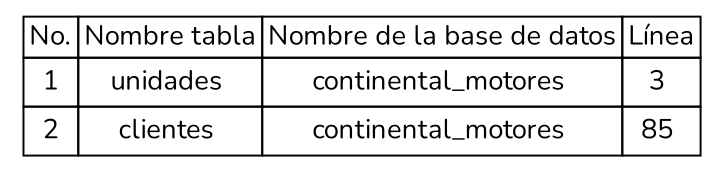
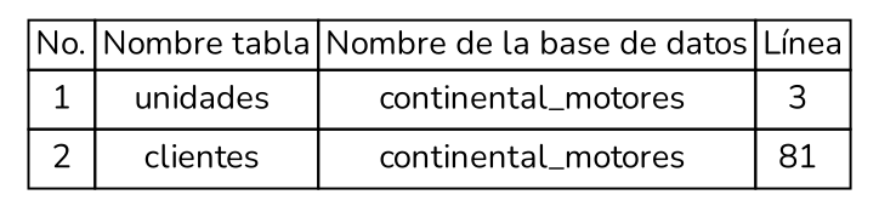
  digraph {
    fontname=Nunito
-   n1 [label=< 			<table border='0' cellborder='1' color='black' cellspacing='0'> 			  <tr> 				  <td>No.</td> 				  <td>Nombre tabla</td> 				  <td>Nombre de la base de datos</td> 				  <td>Línea</td> 			  </tr> <tr> <td cellpadding='4'> 1 </td> <td cellpadding='4'>unidades </td> <td cellpadding='4'>continental_motores </td> <td cellpadding='4'>3 </td> </tr>  <tr> <td cellpadding='4'> 2 </td> <td cellpadding='4'>clientes </td> <td cellpadding='4'>continental_motores </td> <td cellpadding='4'>85 </td> </tr>  		</table> 		> shape=plaintext fontname=Nunito]
+   n1 [label=< 			<table border='0' cellborder='1' color='black' cellspacing='0'> 			  <tr> 				  <td>No.</td> 				  <td>Nombre tabla</td> 				  <td>Nombre de la base de datos</td> 				  <td>Línea</td> 			  </tr> <tr> <td cellpadding='4'> 1 </td> <td cellpadding='4'>unidades </td> <td cellpadding='4'>continental_motores </td> <td cellpadding='4'>3 </td> </tr>  <tr> <td cellpadding='4'> 2 </td> <td cellpadding='4'>clientes </td> <td cellpadding='4'>continental_motores </td> <td cellpadding='4'>81 </td> </tr>  		</table> 		> shape=plaintext fontname=Nunito]
  }
